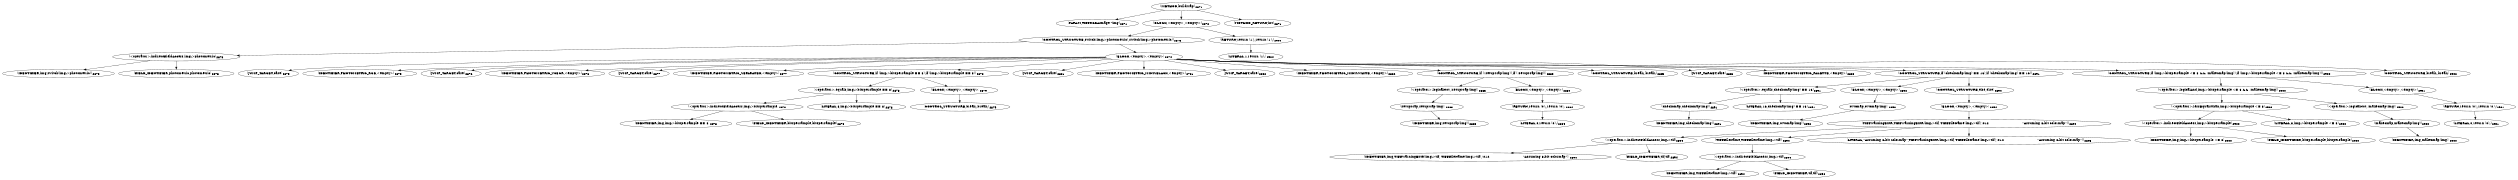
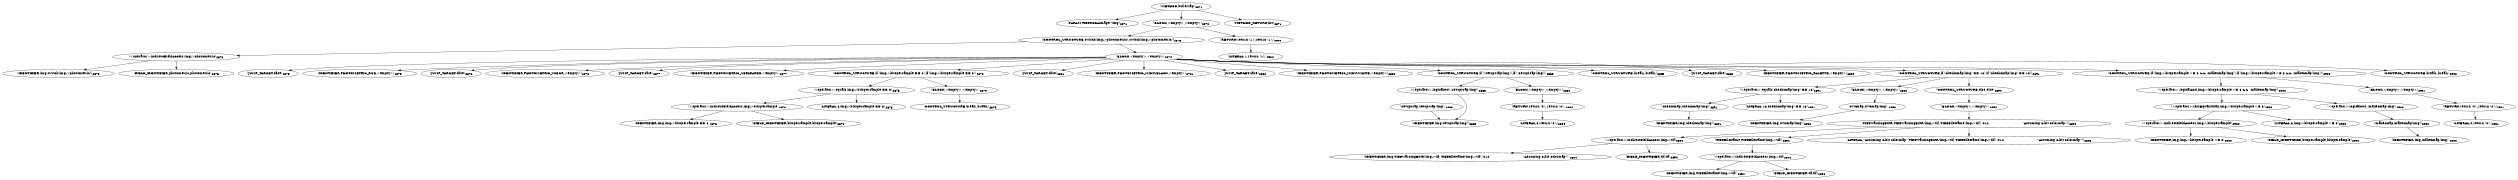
  digraph {
    n1 [label=<(METHOD,buildMap)<SUB>2871</SUB>>]
    n2 [label=<(PARAM,TIFFRGBAImage *img)<SUB>2871</SUB>>]
    n3 [label=<(BLOCK,&lt;empty&gt;,&lt;empty&gt;)<SUB>2872</SUB>>]
    n4 [label=<(METHOD_RETURN,int)<SUB>2871</SUB>>]
    n5 [label=<(CONTROL_STRUCTURE,switch(img-&gt;photometric),switch(img-&gt;photometric))<SUB>2873</SUB>>]
    n6 [label=<(RETURN,return (1);,return (1);)<SUB>2904</SUB>>]
    n7 [label=<(&lt;operator&gt;.indirectFieldAccess,img-&gt;photometric)<SUB>2873</SUB>>]
    n8 [label=<(BLOCK,&lt;empty&gt;,&lt;empty&gt;)<SUB>2874</SUB>>]
    n9 [label=<(LITERAL,1,return (1);)<SUB>2904</SUB>>]
    n10 [label=<(IDENTIFIER,img,switch(img-&gt;photometric))<SUB>2873</SUB>>]
    n11 [label=<(FIELD_IDENTIFIER,photometric,photometric)<SUB>2873</SUB>>]
    n12 [label=<(JUMP_TARGET,case)<SUB>2875</SUB>>]
    n13 [label=<(IDENTIFIER,PHOTOMETRIC_RGB,&lt;empty&gt;)<SUB>2875</SUB>>]
    n14 [label=<(JUMP_TARGET,case)<SUB>2876</SUB>>]
    n15 [label=<(IDENTIFIER,PHOTOMETRIC_YCBCR,&lt;empty&gt;)<SUB>2876</SUB>>]
    n16 [label=<(JUMP_TARGET,case)<SUB>2877</SUB>>]
    n17 [label=<(IDENTIFIER,PHOTOMETRIC_SEPARATED,&lt;empty&gt;)<SUB>2877</SUB>>]
    n18 [label=<(CONTROL_STRUCTURE,if (img-&gt;bitspersample == 8),if (img-&gt;bitspersample == 8))<SUB>2878</SUB>>]
    n19 [label=<(JUMP_TARGET,case)<SUB>2881</SUB>>]
    n20 [label=<(IDENTIFIER,PHOTOMETRIC_MINISBLACK,&lt;empty&gt;)<SUB>2781</SUB>>]
    n21 [label=<(JUMP_TARGET,case)<SUB>2882</SUB>>]
    n22 [label=<(IDENTIFIER,PHOTOMETRIC_MINISWHITE,&lt;empty&gt;)<SUB>2882</SUB>>]
    n23 [label=<(CONTROL_STRUCTURE,if (!setupMap(img)),if (!setupMap(img)))<SUB>2883</SUB>>]
    n24 [label=<(CONTROL_STRUCTURE,break;,break;)<SUB>2885</SUB>>]
    n25 [label=<(JUMP_TARGET,case)<SUB>2886</SUB>>]
    n26 [label=<(IDENTIFIER,PHOTOMETRIC_PALETTE,&lt;empty&gt;)<SUB>2886</SUB>>]
    n27 [label=<(CONTROL_STRUCTURE,if (checkcmap(img) == 16),if (checkcmap(img) == 16))<SUB>2891</SUB>>]
    n28 [label=<(CONTROL_STRUCTURE,if (img-&gt;bitspersample &lt;= 8 &amp;&amp; !makecmap(img)),if (img-&gt;bitspersample &lt;= 8 &amp;&amp; !makecmap(img)))<SUB>2900</SUB>>]
    n29 [label=<(CONTROL_STRUCTURE,break;,break;)<SUB>2902</SUB>>]
    n30 [label=<(&lt;operator&gt;.equals,img-&gt;bitspersample == 8)<SUB>2878</SUB>>]
    n31 [label=<(BLOCK,&lt;empty&gt;,&lt;empty&gt;)<SUB>2879</SUB>>]
    n32 [label=<(&lt;operator&gt;.logicalNot,!setupMap(img))<SUB>2883</SUB>>]
    n33 [label=<(BLOCK,&lt;empty&gt;,&lt;empty&gt;)<SUB>2884</SUB>>]
    n34 [label=<(&lt;operator&gt;.equals,checkcmap(img) == 16)<SUB>2891</SUB>>]
    n35 [label=<(BLOCK,&lt;empty&gt;,&lt;empty&gt;)<SUB>2892</SUB>>]
    n36 [label=<(CONTROL_STRUCTURE,else,else)<SUB>2894</SUB>>]
    n37 [label=<(&lt;operator&gt;.logicalAnd,img-&gt;bitspersample &lt;= 8 &amp;&amp; !makecmap(img))<SUB>2900</SUB>>]
    n38 [label=<(BLOCK,&lt;empty&gt;,&lt;empty&gt;)<SUB>2901</SUB>>]
    n39 [label=<(&lt;operator&gt;.indirectFieldAccess,img-&gt;bitspersample)<SUB>2878</SUB>>]
    n40 [label=<(LITERAL,8,img-&gt;bitspersample == 8)<SUB>2878</SUB>>]
    n41 [label=<(CONTROL_STRUCTURE,break;,break;)<SUB>2879</SUB>>]
    n42 [label=<(IDENTIFIER,img,img-&gt;bitspersample == 8)<SUB>2878</SUB>>]
    n43 [label=<(FIELD_IDENTIFIER,bitspersample,bitspersample)<SUB>2878</SUB>>]
    n44 [label=<(setupMap,setupMap(img))<SUB>2883</SUB>>]
    n45 [label=<(RETURN,return (0);,return (0);)<SUB>2884</SUB>>]
    n46 [label=<(IDENTIFIER,img,setupMap(img))<SUB>2883</SUB>>]
    n47 [label=<(LITERAL,0,return (0);)<SUB>2884</SUB>>]
    n48 [label=<(checkcmap,checkcmap(img))<SUB>2891</SUB>>]
    n49 [label=<(LITERAL,16,checkcmap(img) == 16)<SUB>2891</SUB>>]
    n50 [label=<(cvtcmap,cvtcmap(img))<SUB>2898</SUB>>]
    n51 [label=<(BLOCK,&lt;empty&gt;,&lt;empty&gt;)<SUB>2894</SUB>>]
    n52 [label=<(IDENTIFIER,img,checkcmap(img))<SUB>2891</SUB>>]
    n53 [label=<(IDENTIFIER,img,cvtcmap(img))<SUB>2892</SUB>>]
    n54 [label=<(TIFFWarningExtR,TIFFWarningExtR(img-&gt;tif, TIFFFileName(img-&gt;tif),\012                                &quot;Assuming 8-bit colormap&quot;))<SUB>2894</SUB>>]
    n55 [label=<(&lt;operator&gt;.indirectFieldAccess,img-&gt;tif)<SUB>2894</SUB>>]
    n56 [label=<(TIFFFileName,TIFFFileName(img-&gt;tif))<SUB>2894</SUB>>]
    n57 [label=<(LITERAL,&quot;Assuming 8-bit colormap&quot;,TIFFWarningExtR(img-&gt;tif, TIFFFileName(img-&gt;tif),\012                                &quot;Assuming 8-bit colormap&quot;))<SUB>2895</SUB>>]
    n58 [label=<(IDENTIFIER,img,TIFFWarningExtR(img-&gt;tif, TIFFFileName(img-&gt;tif),\012                                &quot;Assuming 8-bit colormap&quot;))<SUB>2894</SUB>>]
    n59 [label=<(FIELD_IDENTIFIER,tif,tif)<SUB>2894</SUB>>]
    n60 [label=<(&lt;operator&gt;.indirectFieldAccess,img-&gt;tif)<SUB>2894</SUB>>]
    n61 [label=<(IDENTIFIER,img,TIFFFileName(img-&gt;tif))<SUB>2894</SUB>>]
    n62 [label=<(FIELD_IDENTIFIER,tif,tif)<SUB>2894</SUB>>]
    n63 [label=<(&lt;operator&gt;.lessEqualsThan,img-&gt;bitspersample &lt;= 8)<SUB>2900</SUB>>]
    n64 [label=<(&lt;operator&gt;.logicalNot,!makecmap(img))<SUB>2900</SUB>>]
    n65 [label=<(RETURN,return (0);,return (0);)<SUB>2901</SUB>>]
    n66 [label=<(&lt;operator&gt;.indirectFieldAccess,img-&gt;bitspersample)<SUB>2900</SUB>>]
    n67 [label=<(LITERAL,8,img-&gt;bitspersample &lt;= 8)<SUB>2900</SUB>>]
    n68 [label=<(makecmap,makecmap(img))<SUB>2900</SUB>>]
    n69 [label=<(IDENTIFIER,img,img-&gt;bitspersample &lt;= 8)<SUB>2900</SUB>>]
    n70 [label=<(FIELD_IDENTIFIER,bitspersample,bitspersample)<SUB>2900</SUB>>]
    n71 [label=<(IDENTIFIER,img,makecmap(img))<SUB>2900</SUB>>]
    n72 [label=<(LITERAL,0,return (0);)<SUB>2901</SUB>>]
    n1 -> n2
    n1 -> n3
    n1 -> n4
    n3 -> n5
    n3 -> n6
    n5 -> n7
    n5 -> n8
    n6 -> n9
    n7 -> n10
    n7 -> n11
    n8 -> n12
    n8 -> n13
    n8 -> n14
    n8 -> n15
    n8 -> n16
    n8 -> n17
    n8 -> n18
    n8 -> n19
    n8 -> n20
    n8 -> n21
    n8 -> n22
    n8 -> n23
    n8 -> n24
    n8 -> n25
    n8 -> n26
    n8 -> n27
    n8 -> n28
    n8 -> n29
    n18 -> n30
    n18 -> n31
    n23 -> n32
    n23 -> n33
    n27 -> n34
    n27 -> n35
    n27 -> n36
    n28 -> n37
    n28 -> n38
    n30 -> n39
    n30 -> n40
    n31 -> n41
-   n32 -> n44
+   n32 -> n46
    n33 -> n45
    n34 -> n48
    n34 -> n49
    n35 -> n50
    n36 -> n51
    n37 -> n63
    n37 -> n64
    n38 -> n65
    n39 -> n42
    n39 -> n43
    n44 -> n46
    n45 -> n47
    n48 -> n52
    n50 -> n53
    n51 -> n54
    n54 -> n55
    n54 -> n56
    n54 -> n57
    n55 -> n58
    n55 -> n59
    n56 -> n60
    n60 -> n61
    n60 -> n62
    n63 -> n66
    n63 -> n67
    n64 -> n68
    n65 -> n72
    n66 -> n69
    n66 -> n70
    n68 -> n71
  }
